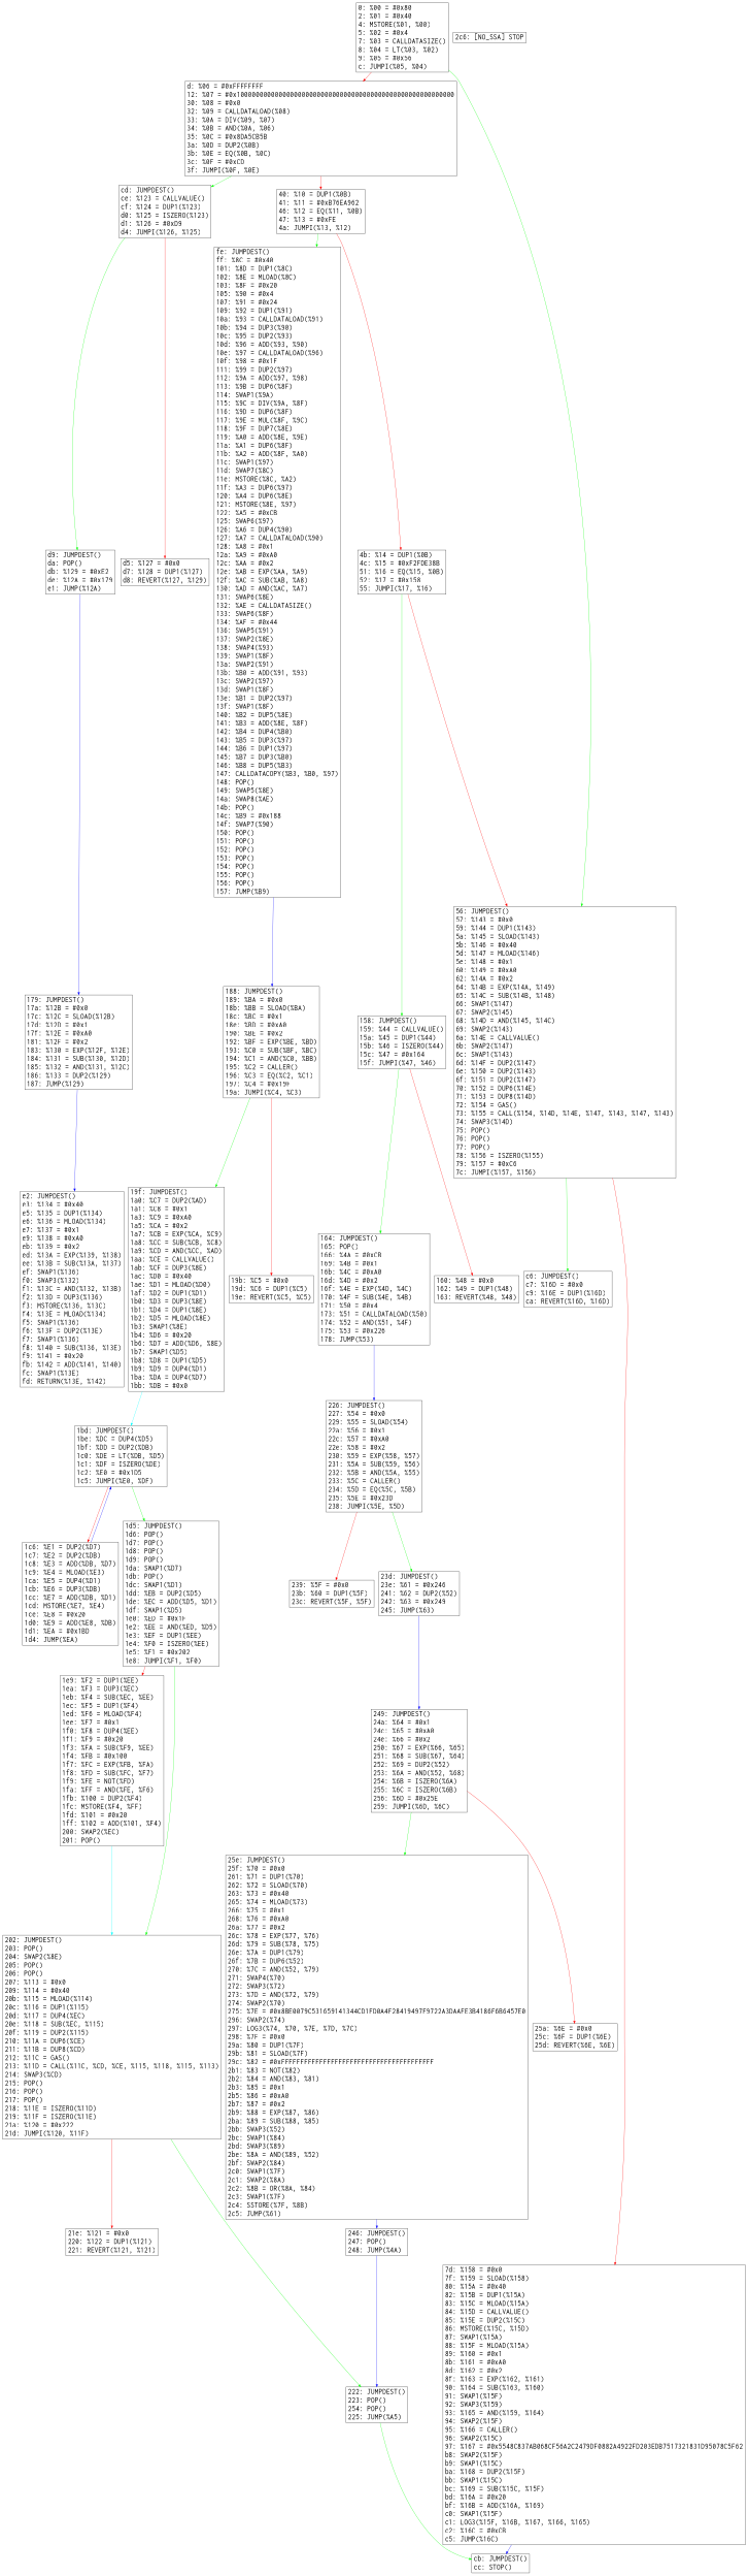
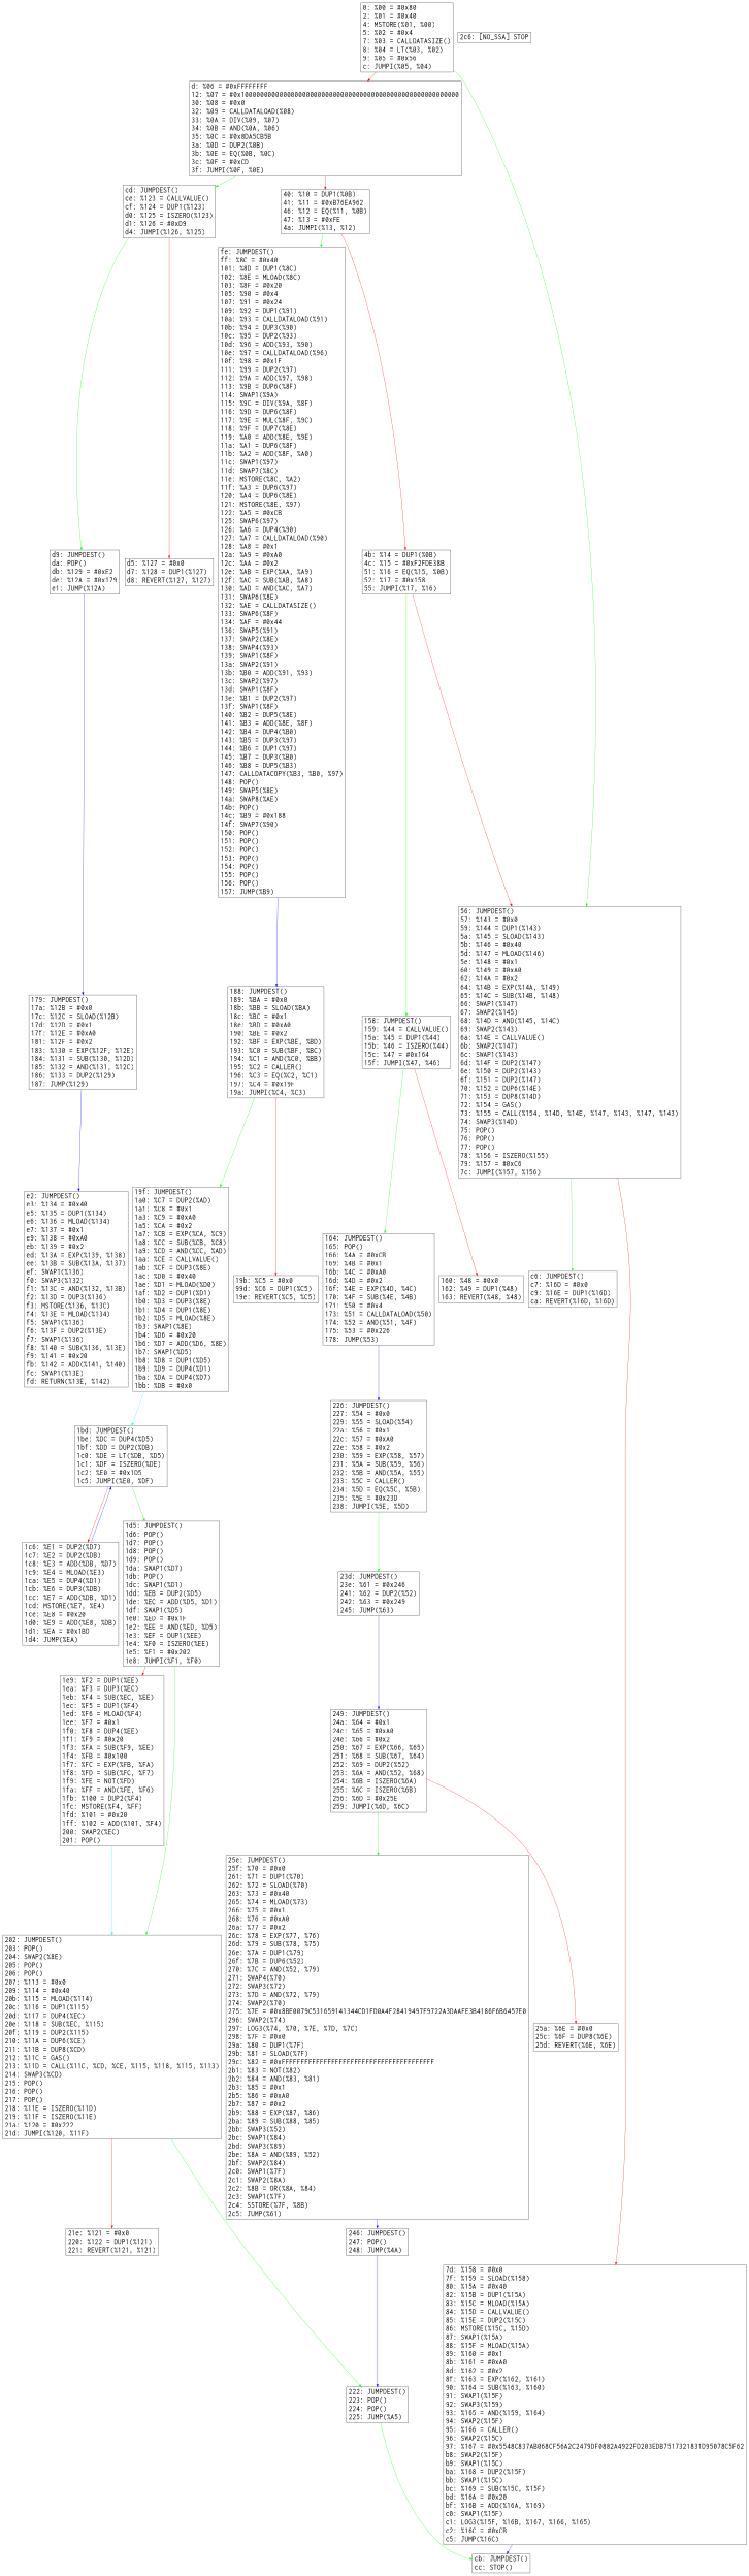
  digraph {
    node [fontname=Courier fontsize=30.0 rank=same shape=box]
    edge [color=green]
    n1 [label="0: %00 = #0x80\l2: %01 = #0x40\l4: MSTORE(%01, %00)\l5: %02 = #0x4\l7: %03 = CALLDATASIZE()\l8: %04 = LT(%03, %02)\l9: %05 = #0x56\lc: JUMPI(%05, %04)\l"]
    n2 [label="d: %06 = #0xFFFFFFFF\l12: %07 = #0x100000000000000000000000000000000000000000000000000000000\l30: %08 = #0x0\l32: %09 = CALLDATALOAD(%08)\l33: %0A = DIV(%09, %07)\l34: %0B = AND(%0A, %06)\l35: %0C = #0x8DA5CB5B\l3a: %0D = DUP2(%0B)\l3b: %0E = EQ(%0B, %0C)\l3c: %0F = #0xCD\l3f: JUMPI(%0F, %0E)\l"]
    n3 [label="40: %10 = DUP1(%0B)\l41: %11 = #0xB76EA962\l46: %12 = EQ(%11, %0B)\l47: %13 = #0xFE\l4a: JUMPI(%13, %12)\l"]
    n4 [label="4b: %14 = DUP1(%0B)\l4c: %15 = #0xF2FDE38B\l51: %16 = EQ(%15, %0B)\l52: %17 = #0x158\l55: JUMPI(%17, %16)\l"]
    n5 [label="56: JUMPDEST()\l57: %143 = #0x0\l59: %144 = DUP1(%143)\l5a: %145 = SLOAD(%143)\l5b: %146 = #0x40\l5d: %147 = MLOAD(%146)\l5e: %148 = #0x1\l60: %149 = #0xA0\l62: %14A = #0x2\l64: %14B = EXP(%14A, %149)\l65: %14C = SUB(%14B, %148)\l66: SWAP1(%147)\l67: SWAP2(%145)\l68: %14D = AND(%145, %14C)\l69: SWAP2(%143)\l6a: %14E = CALLVALUE()\l6b: SWAP2(%147)\l6c: SWAP1(%143)\l6d: %14F = DUP2(%147)\l6e: %150 = DUP2(%143)\l6f: %151 = DUP2(%147)\l70: %152 = DUP6(%14E)\l71: %153 = DUP8(%14D)\l72: %154 = GAS()\l73: %155 = CALL(%154, %14D, %14E, %147, %143, %147, %143)\l74: SWAP3(%14D)\l75: POP()\l76: POP()\l77: POP()\l78: %156 = ISZERO(%155)\l79: %157 = #0xC6\l7c: JUMPI(%157, %156)\l"]
    n6 [label="7d: %158 = #0x0\l7f: %159 = SLOAD(%158)\l80: %15A = #0x40\l82: %15B = DUP1(%15A)\l83: %15C = MLOAD(%15A)\l84: %15D = CALLVALUE()\l85: %15E = DUP2(%15C)\l86: MSTORE(%15C, %15D)\l87: SWAP1(%15A)\l88: %15F = MLOAD(%15A)\l89: %160 = #0x1\l8b: %161 = #0xA0\l8d: %162 = #0x2\l8f: %163 = EXP(%162, %161)\l90: %164 = SUB(%163, %160)\l91: SWAP1(%15F)\l92: SWAP3(%159)\l93: %165 = AND(%159, %164)\l94: SWAP2(%15F)\l95: %166 = CALLER()\l96: SWAP2(%15C)\l97: %167 = #0x5548C837AB068CF56A2C2479DF0882A4922FD203EDB7517321831D95078C5F62\lb8: SWAP2(%15F)\lb9: SWAP1(%15C)\lba: %168 = DUP2(%15F)\lbb: SWAP1(%15C)\lbc: %169 = SUB(%15C, %15F)\lbd: %16A = #0x20\lbf: %16B = ADD(%16A, %169)\lc0: SWAP1(%15F)\lc1: LOG3(%15F, %16B, %167, %166, %165)\lc2: %16C = #0xCB\lc5: JUMP(%16C)\l"]
    n7 [label="c6: JUMPDEST()\lc7: %16D = #0x0\lc9: %16E = DUP1(%16D)\lca: REVERT(%16D, %16D)\l"]
    n8 [label="cb: JUMPDEST()\lcc: STOP()\l"]
    n9 [label="cd: JUMPDEST()\lce: %123 = CALLVALUE()\lcf: %124 = DUP1(%123)\ld0: %125 = ISZERO(%123)\ld1: %126 = #0xD9\ld4: JUMPI(%126, %125)\l"]
-   n10 [label="d5: %127 = #0x0\ld7: %128 = DUP1(%127)\ld8: REVERT(%127, %129)\l"]
+   n10 [label="d5: %127 = #0x0\ld7: %128 = DUP1(%127)\ld8: REVERT(%127, %127)\l"]
    n11 [label="d9: JUMPDEST()\lda: POP()\ldb: %129 = #0xE2\lde: %12A = #0x179\le1: JUMP(%12A)\l"]
    n12 [label="e2: JUMPDEST()\le3: %134 = #0x40\le5: %135 = DUP1(%134)\le6: %136 = MLOAD(%134)\le7: %137 = #0x1\le9: %138 = #0xA0\leb: %139 = #0x2\led: %13A = EXP(%139, %138)\lee: %13B = SUB(%13A, %137)\lef: SWAP1(%136)\lf0: SWAP3(%132)\lf1: %13C = AND(%132, %13B)\lf2: %13D = DUP3(%136)\lf3: MSTORE(%136, %13C)\lf4: %13E = MLOAD(%134)\lf5: SWAP1(%136)\lf6: %13F = DUP2(%13E)\lf7: SWAP1(%136)\lf8: %140 = SUB(%136, %13E)\lf9: %141 = #0x20\lfb: %142 = ADD(%141, %140)\lfc: SWAP1(%13E)\lfd: RETURN(%13E, %142)\l"]
    n13 [label="fe: JUMPDEST()\lff: %8C = #0x40\l101: %8D = DUP1(%8C)\l102: %8E = MLOAD(%8C)\l103: %8F = #0x20\l105: %90 = #0x4\l107: %91 = #0x24\l109: %92 = DUP1(%91)\l10a: %93 = CALLDATALOAD(%91)\l10b: %94 = DUP3(%90)\l10c: %95 = DUP2(%93)\l10d: %96 = ADD(%93, %90)\l10e: %97 = CALLDATALOAD(%96)\l10f: %98 = #0x1F\l111: %99 = DUP2(%97)\l112: %9A = ADD(%97, %98)\l113: %9B = DUP6(%8F)\l114: SWAP1(%9A)\l115: %9C = DIV(%9A, %8F)\l116: %9D = DUP6(%8F)\l117: %9E = MUL(%8F, %9C)\l118: %9F = DUP7(%8E)\l119: %A0 = ADD(%8E, %9E)\l11a: %A1 = DUP6(%8F)\l11b: %A2 = ADD(%8F, %A0)\l11c: SWAP1(%97)\l11d: SWAP7(%8C)\l11e: MSTORE(%8C, %A2)\l11f: %A3 = DUP6(%97)\l120: %A4 = DUP6(%8E)\l121: MSTORE(%8E, %97)\l122: %A5 = #0xCB\l125: SWAP6(%97)\l126: %A6 = DUP4(%90)\l127: %A7 = CALLDATALOAD(%90)\l128: %A8 = #0x1\l12a: %A9 = #0xA0\l12c: %AA = #0x2\l12e: %AB = EXP(%AA, %A9)\l12f: %AC = SUB(%AB, %A8)\l130: %AD = AND(%AC, %A7)\l131: SWAP6(%8E)\l132: %AE = CALLDATASIZE()\l133: SWAP6(%8F)\l134: %AF = #0x44\l136: SWAP5(%91)\l137: SWAP2(%8E)\l138: SWAP4(%93)\l139: SWAP1(%8F)\l13a: SWAP2(%91)\l13b: %B0 = ADD(%91, %93)\l13c: SWAP2(%97)\l13d: SWAP1(%8F)\l13e: %B1 = DUP2(%97)\l13f: SWAP1(%8F)\l140: %B2 = DUP5(%8E)\l141: %B3 = ADD(%8E, %8F)\l142: %B4 = DUP4(%B0)\l143: %B5 = DUP3(%97)\l144: %B6 = DUP1(%97)\l145: %B7 = DUP3(%B0)\l146: %B8 = DUP5(%B3)\l147: CALLDATACOPY(%B3, %B0, %97)\l148: POP()\l149: SWAP5(%8E)\l14a: SWAP8(%AE)\l14b: POP()\l14c: %B9 = #0x188\l14f: SWAP7(%90)\l150: POP()\l151: POP()\l152: POP()\l153: POP()\l154: POP()\l155: POP()\l156: POP()\l157: JUMP(%B9)\l"]
    n14 [label="158: JUMPDEST()\l159: %44 = CALLVALUE()\l15a: %45 = DUP1(%44)\l15b: %46 = ISZERO(%44)\l15c: %47 = #0x164\l15f: JUMPI(%47, %46)\l"]
    n15 [label="160: %48 = #0x0\l162: %49 = DUP1(%48)\l163: REVERT(%48, %48)\l"]
    n16 [label="164: JUMPDEST()\l165: POP()\l166: %4A = #0xCB\l169: %4B = #0x1\l16b: %4C = #0xA0\l16d: %4D = #0x2\l16f: %4E = EXP(%4D, %4C)\l170: %4F = SUB(%4E, %4B)\l171: %50 = #0x4\l173: %51 = CALLDATALOAD(%50)\l174: %52 = AND(%51, %4F)\l175: %53 = #0x226\l178: JUMP(%53)\l"]
    n17 [label="179: JUMPDEST()\l17a: %12B = #0x0\l17c: %12C = SLOAD(%12B)\l17d: %12D = #0x1\l17f: %12E = #0xA0\l181: %12F = #0x2\l183: %130 = EXP(%12F, %12E)\l184: %131 = SUB(%130, %12D)\l185: %132 = AND(%131, %12C)\l186: %133 = DUP2(%129)\l187: JUMP(%129)\l"]
    n18 [label="188: JUMPDEST()\l189: %BA = #0x0\l18b: %BB = SLOAD(%BA)\l18c: %BC = #0x1\l18e: %BD = #0xA0\l190: %BE = #0x2\l192: %BF = EXP(%BE, %BD)\l193: %C0 = SUB(%BF, %BC)\l194: %C1 = AND(%C0, %BB)\l195: %C2 = CALLER()\l196: %C3 = EQ(%C2, %C1)\l197: %C4 = #0x19F\l19a: JUMPI(%C4, %C3)\l"]
-   n19 [label="19b: %C5 = #0x0\l19d: %C6 = DUP1(%C5)\l19e: REVERT(%C5, %C5)\l"]
+   n19 [label="19b: %C5 = #0x0\l99d: %C6 = DUP1(%C5)\l19e: REVERT(%C5, %C5)\l"]
    n20 [label="19f: JUMPDEST()\l1a0: %C7 = DUP2(%AD)\l1a1: %C8 = #0x1\l1a3: %C9 = #0xA0\l1a5: %CA = #0x2\l1a7: %CB = EXP(%CA, %C9)\l1a8: %CC = SUB(%CB, %C8)\l1a9: %CD = AND(%CC, %AD)\l1aa: %CE = CALLVALUE()\l1ab: %CF = DUP3(%8E)\l1ac: %D0 = #0x40\l1ae: %D1 = MLOAD(%D0)\l1af: %D2 = DUP1(%D1)\l1b0: %D3 = DUP3(%8E)\l1b1: %D4 = DUP1(%8E)\l1b2: %D5 = MLOAD(%8E)\l1b3: SWAP1(%8E)\l1b4: %D6 = #0x20\l1b6: %D7 = ADD(%D6, %8E)\l1b7: SWAP1(%D5)\l1b8: %D8 = DUP1(%D5)\l1b9: %D9 = DUP4(%D1)\l1ba: %DA = DUP4(%D7)\l1bb: %DB = #0x0\l"]
    n21 [label="1bd: JUMPDEST()\l1be: %DC = DUP4(%D5)\l1bf: %DD = DUP2(%DB)\l1c0: %DE = LT(%DB, %D5)\l1c1: %DF = ISZERO(%DE)\l1c2: %E0 = #0x1D5\l1c5: JUMPI(%E0, %DF)\l"]
    n22 [label="1c6: %E1 = DUP2(%D7)\l1c7: %E2 = DUP2(%DB)\l1c8: %E3 = ADD(%DB, %D7)\l1c9: %E4 = MLOAD(%E3)\l1ca: %E5 = DUP4(%D1)\l1cb: %E6 = DUP3(%DB)\l1cc: %E7 = ADD(%DB, %D1)\l1cd: MSTORE(%E7, %E4)\l1ce: %E8 = #0x20\l1d0: %E9 = ADD(%E8, %DB)\l1d1: %EA = #0x1BD\l1d4: JUMP(%EA)\l"]
    n23 [label="1d5: JUMPDEST()\l1d6: POP()\l1d7: POP()\l1d8: POP()\l1d9: POP()\l1da: SWAP1(%D7)\l1db: POP()\l1dc: SWAP1(%D1)\l1dd: %EB = DUP2(%D5)\l1de: %EC = ADD(%D5, %D1)\l1df: SWAP1(%D5)\l1e0: %ED = #0x1F\l1e2: %EE = AND(%ED, %D5)\l1e3: %EF = DUP1(%EE)\l1e4: %F0 = ISZERO(%EE)\l1e5: %F1 = #0x202\l1e8: JUMPI(%F1, %F0)\l"]
    n24 [label="1e9: %F2 = DUP1(%EE)\l1ea: %F3 = DUP3(%EC)\l1eb: %F4 = SUB(%EC, %EE)\l1ec: %F5 = DUP1(%F4)\l1ed: %F6 = MLOAD(%F4)\l1ee: %F7 = #0x1\l1f0: %F8 = DUP4(%EE)\l1f1: %F9 = #0x20\l1f3: %FA = SUB(%F9, %EE)\l1f4: %FB = #0x100\l1f7: %FC = EXP(%FB, %FA)\l1f8: %FD = SUB(%FC, %F7)\l1f9: %FE = NOT(%FD)\l1fa: %FF = AND(%FE, %F6)\l1fb: %100 = DUP2(%F4)\l1fc: MSTORE(%F4, %FF)\l1fd: %101 = #0x20\l1ff: %102 = ADD(%101, %F4)\l200: SWAP2(%EC)\l201: POP()\l"]
    n25 [label="202: JUMPDEST()\l203: POP()\l204: SWAP2(%8E)\l205: POP()\l206: POP()\l207: %113 = #0x0\l209: %114 = #0x40\l20b: %115 = MLOAD(%114)\l20c: %116 = DUP1(%115)\l20d: %117 = DUP4(%EC)\l20e: %118 = SUB(%EC, %115)\l20f: %119 = DUP2(%115)\l210: %11A = DUP6(%CE)\l211: %11B = DUP8(%CD)\l212: %11C = GAS()\l213: %11D = CALL(%11C, %CD, %CE, %115, %118, %115, %113)\l214: SWAP3(%CD)\l215: POP()\l216: POP()\l217: POP()\l218: %11E = ISZERO(%11D)\l219: %11F = ISZERO(%11E)\l21a: %120 = #0x222\l21d: JUMPI(%120, %11F)\l"]
    n26 [label="21e: %121 = #0x0\l220: %122 = DUP1(%121)\l221: REVERT(%121, %121)\l"]
-   n27 [label="222: JUMPDEST()\l223: POP()\l254: POP()\l225: JUMP(%A5)\l"]
+   n27 [label="222: JUMPDEST()\l223: POP()\l224: POP()\l225: JUMP(%A5)\l"]
    n28 [label="226: JUMPDEST()\l227: %54 = #0x0\l229: %55 = SLOAD(%54)\l22a: %56 = #0x1\l22c: %57 = #0xA0\l22e: %58 = #0x2\l230: %59 = EXP(%58, %57)\l231: %5A = SUB(%59, %56)\l232: %5B = AND(%5A, %55)\l233: %5C = CALLER()\l234: %5D = EQ(%5C, %5B)\l235: %5E = #0x23D\l238: JUMPI(%5E, %5D)\l"]
-   n29 [label="239: %5F = #0x0\l23b: %60 = DUP1(%5F)\l23c: REVERT(%5F, %5F)\l"]
    n30 [label="23d: JUMPDEST()\l23e: %61 = #0x246\l241: %62 = DUP2(%52)\l242: %63 = #0x249\l245: JUMP(%63)\l"]
    n31 [label="246: JUMPDEST()\l247: POP()\l248: JUMP(%4A)\l"]
    n32 [label="249: JUMPDEST()\l24a: %64 = #0x1\l24c: %65 = #0xA0\l24e: %66 = #0x2\l250: %67 = EXP(%66, %65)\l251: %68 = SUB(%67, %64)\l252: %69 = DUP2(%52)\l253: %6A = AND(%52, %68)\l254: %6B = ISZERO(%6A)\l255: %6C = ISZERO(%6B)\l256: %6D = #0x25E\l259: JUMPI(%6D, %6C)\l"]
-   n33 [label="25a: %6E = #0x0\l25c: %6F = DUP1(%6E)\l25d: REVERT(%6E, %6E)\l"]
+   n33 [label="25a: %6E = #0x0\l25c: %6F = DUP8(%6E)\l25d: REVERT(%6E, %6E)\l"]
    n34 [label="25e: JUMPDEST()\l25f: %70 = #0x0\l261: %71 = DUP1(%70)\l262: %72 = SLOAD(%70)\l263: %73 = #0x40\l265: %74 = MLOAD(%73)\l266: %75 = #0x1\l268: %76 = #0xA0\l26a: %77 = #0x2\l26c: %78 = EXP(%77, %76)\l26d: %79 = SUB(%78, %75)\l26e: %7A = DUP1(%79)\l26f: %7B = DUP6(%52)\l270: %7C = AND(%52, %79)\l271: SWAP4(%70)\l272: SWAP3(%72)\l273: %7D = AND(%72, %79)\l274: SWAP2(%70)\l275: %7E = #0x8BE0079C531659141344CD1FD0A4F28419497F9722A3DAAFE3B4186F6B6457E0\l296: SWAP2(%74)\l297: LOG3(%74, %70, %7E, %7D, %7C)\l298: %7F = #0x0\l29a: %80 = DUP1(%7F)\l29b: %81 = SLOAD(%7F)\l29c: %82 = #0xFFFFFFFFFFFFFFFFFFFFFFFFFFFFFFFFFFFFFFFF\l2b1: %83 = NOT(%82)\l2b2: %84 = AND(%83, %81)\l2b3: %85 = #0x1\l2b5: %86 = #0xA0\l2b7: %87 = #0x2\l2b9: %88 = EXP(%87, %86)\l2ba: %89 = SUB(%88, %85)\l2bb: SWAP3(%52)\l2bc: SWAP1(%84)\l2bd: SWAP3(%89)\l2be: %8A = AND(%89, %52)\l2bf: SWAP2(%84)\l2c0: SWAP1(%7F)\l2c1: SWAP2(%8A)\l2c2: %8B = OR(%8A, %84)\l2c3: SWAP1(%7F)\l2c4: SSTORE(%7F, %8B)\l2c5: JUMP(%61)\l"]
    n35 [label="2c6: [NO_SSA] STOP\l"]
    subgraph sub_1 {
      n1
      n2
      n3
      n4
      n5
      n6
      n7
      n8
      n9
      n10
      n11
      n12
      n13
      n14
      n15
      n16
      n17
      n18
      n19
      n20
      n21
      n22
      n23
      n24
      n25
      n26
      n27
      n28
-     n29
      n30
      n31
      n32
      n33
      n34
      n35
    }
    n1 -> n2 [color=red]
    n1 -> n5
    n2 -> n3 [color=red]
    n2 -> n9
    n3 -> n4 [color=red]
    n3 -> n13
    n4 -> n5 [color=red]
    n4 -> n14
    n5 -> n6 [color=red]
    n5 -> n7
    n6 -> n8 [color=blue]
    n9 -> n10 [color=red]
    n9 -> n11
    n11 -> n17 [color=blue]
    n13 -> n18 [color=blue]
    n14 -> n15 [color=red]
    n14 -> n16
    n16 -> n28 [color=blue]
    n17 -> n12 [color=blue]
    n18 -> n19 [color=red]
    n18 -> n20
    n20 -> n21 [color=cyan]
    n21 -> n22 [color=red]
    n21 -> n23
    n22 -> n21 [color=blue]
    n23 -> n24 [color=red]
    n23 -> n25
    n24 -> n25 [color=cyan]
    n25 -> n26 [color=red]
    n25 -> n27
    n27 -> n8
-   n28 -> n29 [color=red]
    n28 -> n30
    n30 -> n32 [color=blue]
    n31 -> n27 [color=blue]
    n32 -> n33 [color=red]
    n32 -> n34
    n34 -> n31 [color=blue]
  }
